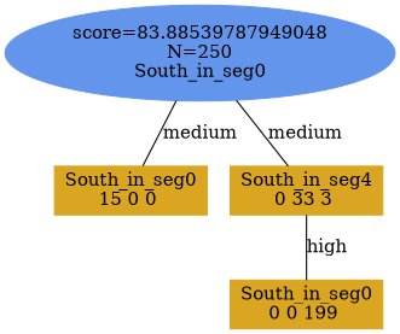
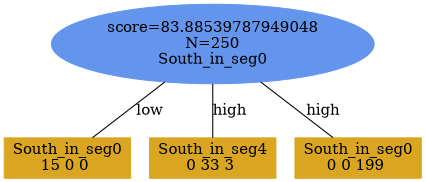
  digraph {
    node [color=goldenrod shape=box style=filled]
    edge [dir=none]
    n1 [color=cornflowerblue label="score=83.88539787949048\nN=250\nSouth_in_seg0" shape=ellipse]
    n2 [label="South_in_seg0\n15 0 0 "]
    n3 [label="South_in_seg4\n0 33 3 "]
    n4 [label="South_in_seg0\n0 0 199 "]
    subgraph sub_1 {
      rank=same
      n1
    }
    subgraph sub_2 {
      rank=same
      n2
    }
    subgraph sub_3 {
      rank=same
      n3
    }
    subgraph sub_4 {
      rank=same
      n4
    }
-   n1 -> n2 [label=medium]
-   n1 -> n3 [label=medium]
-   n3 -> n4 [label=high]
+   n1 -> n2 [label=low]
+   n1 -> n3 [label=high]
+   n1 -> n4 [label=high]
  }
